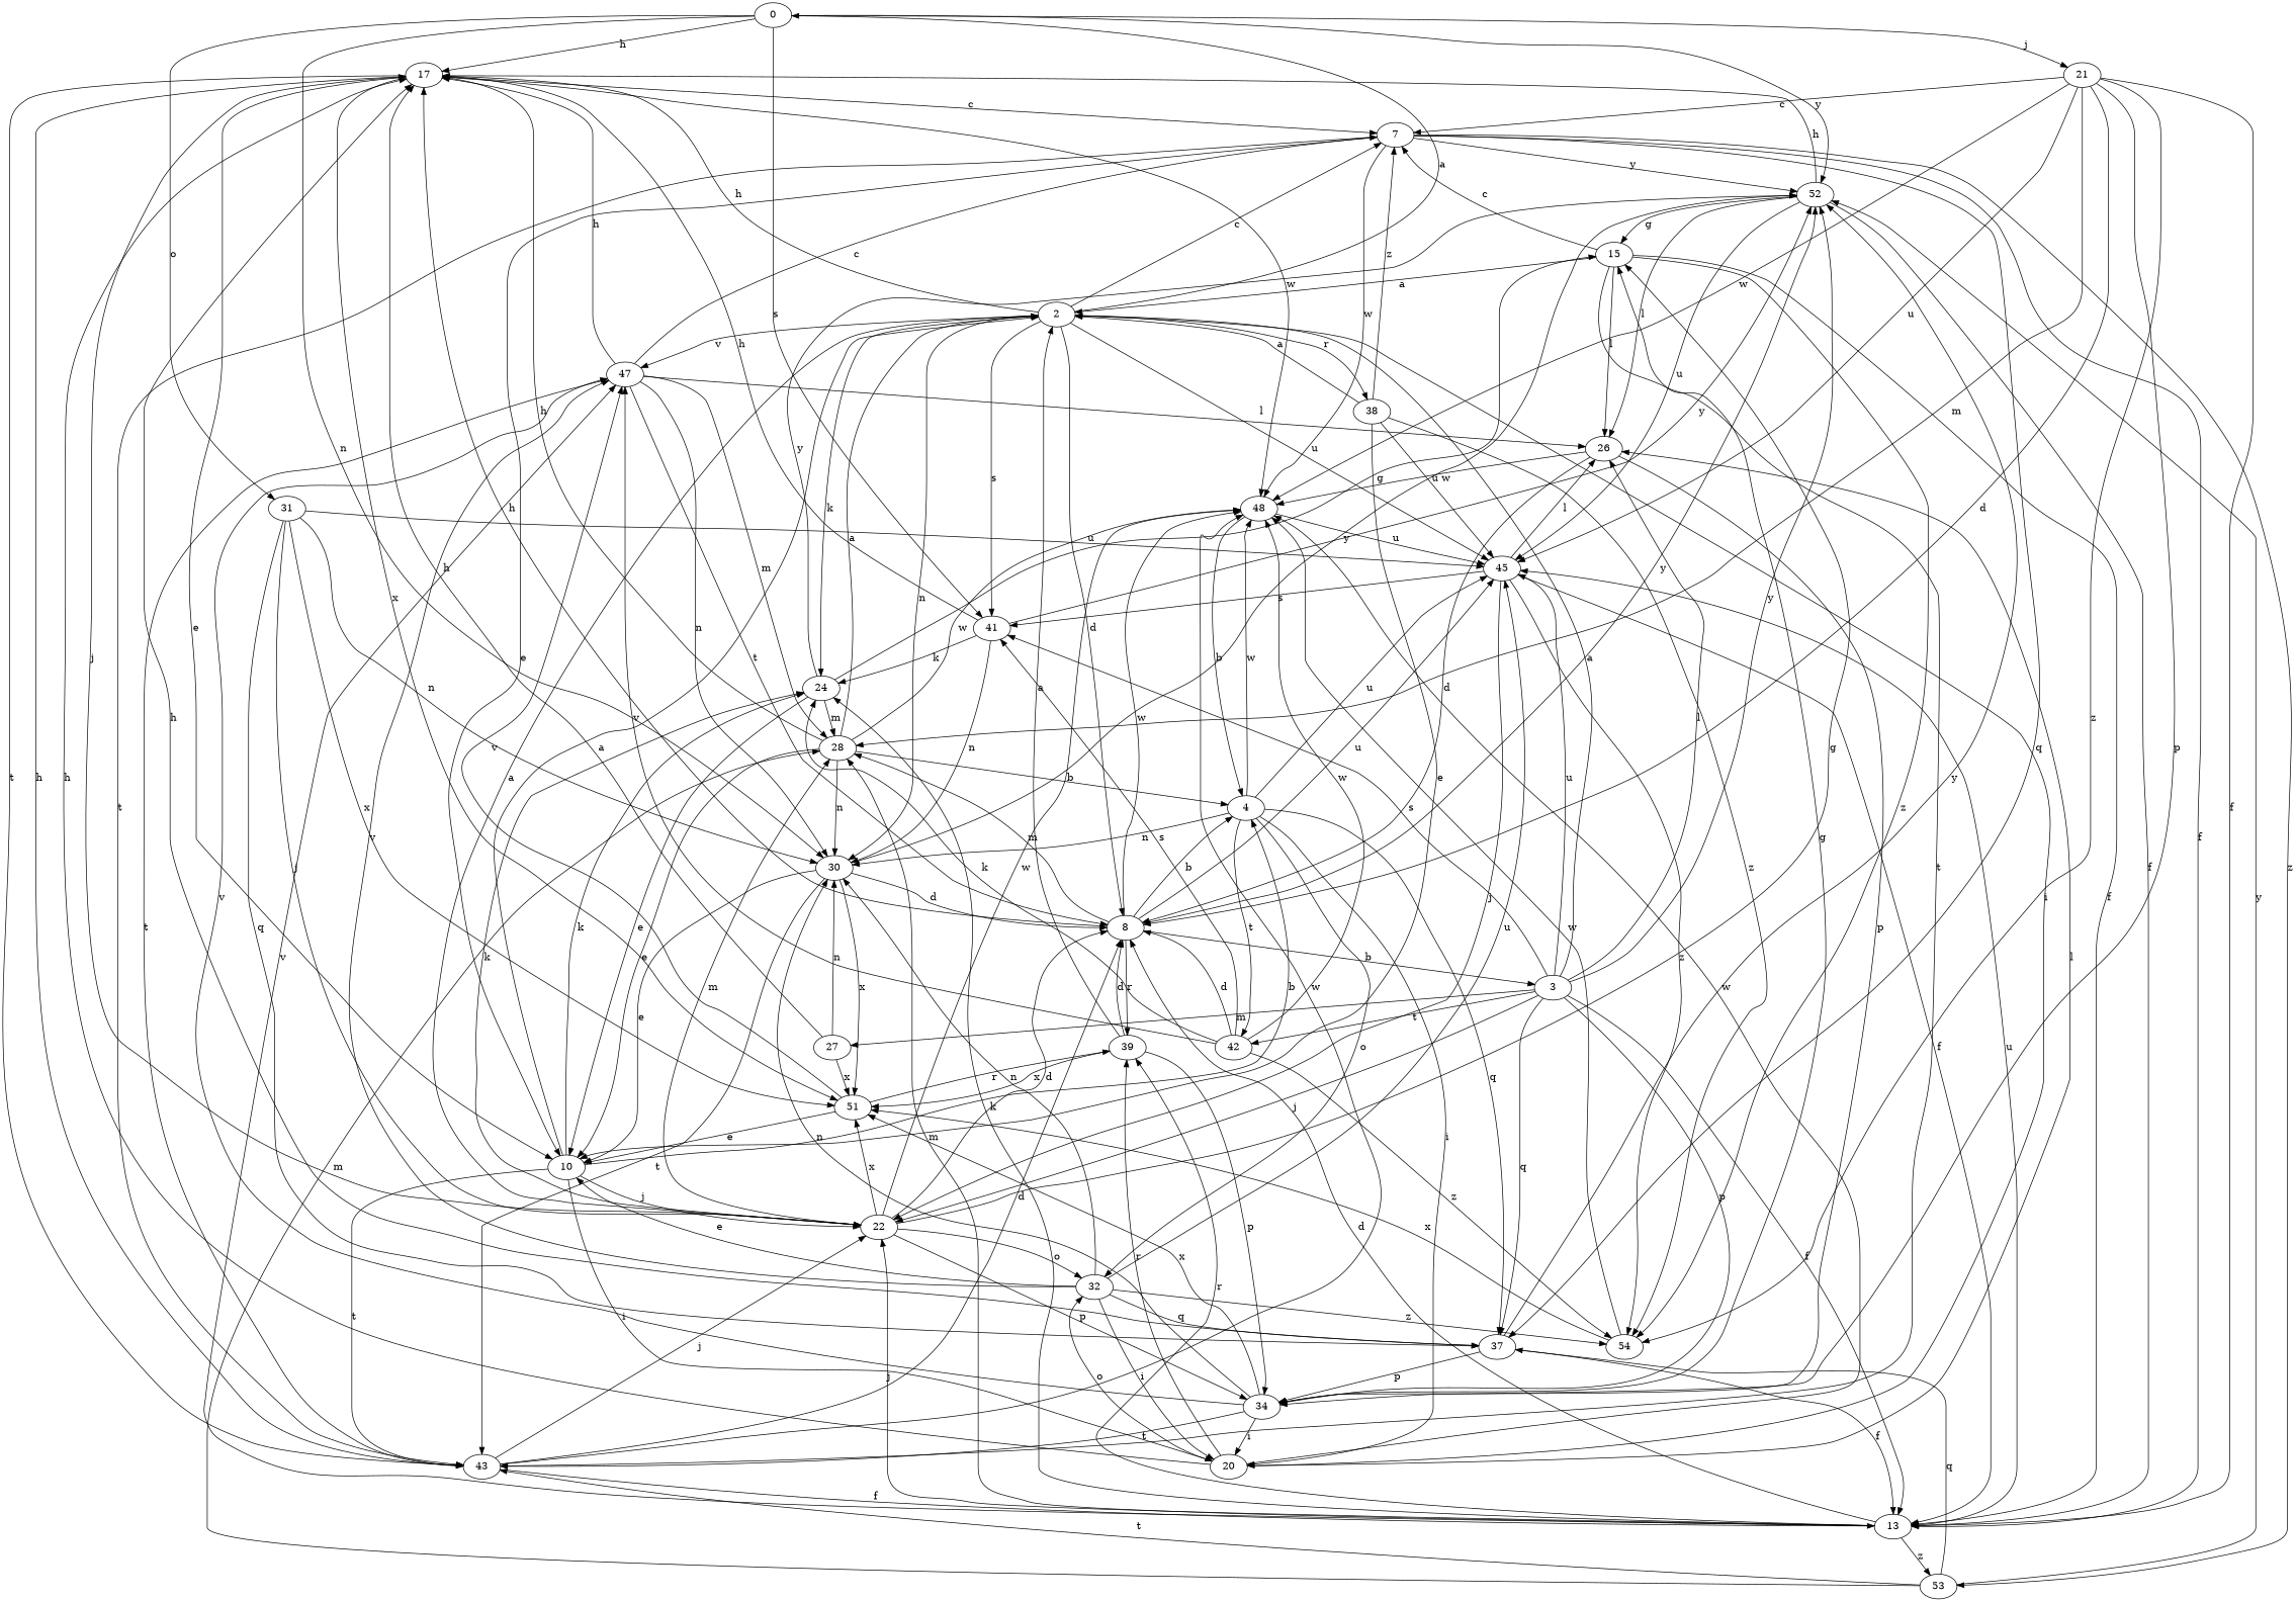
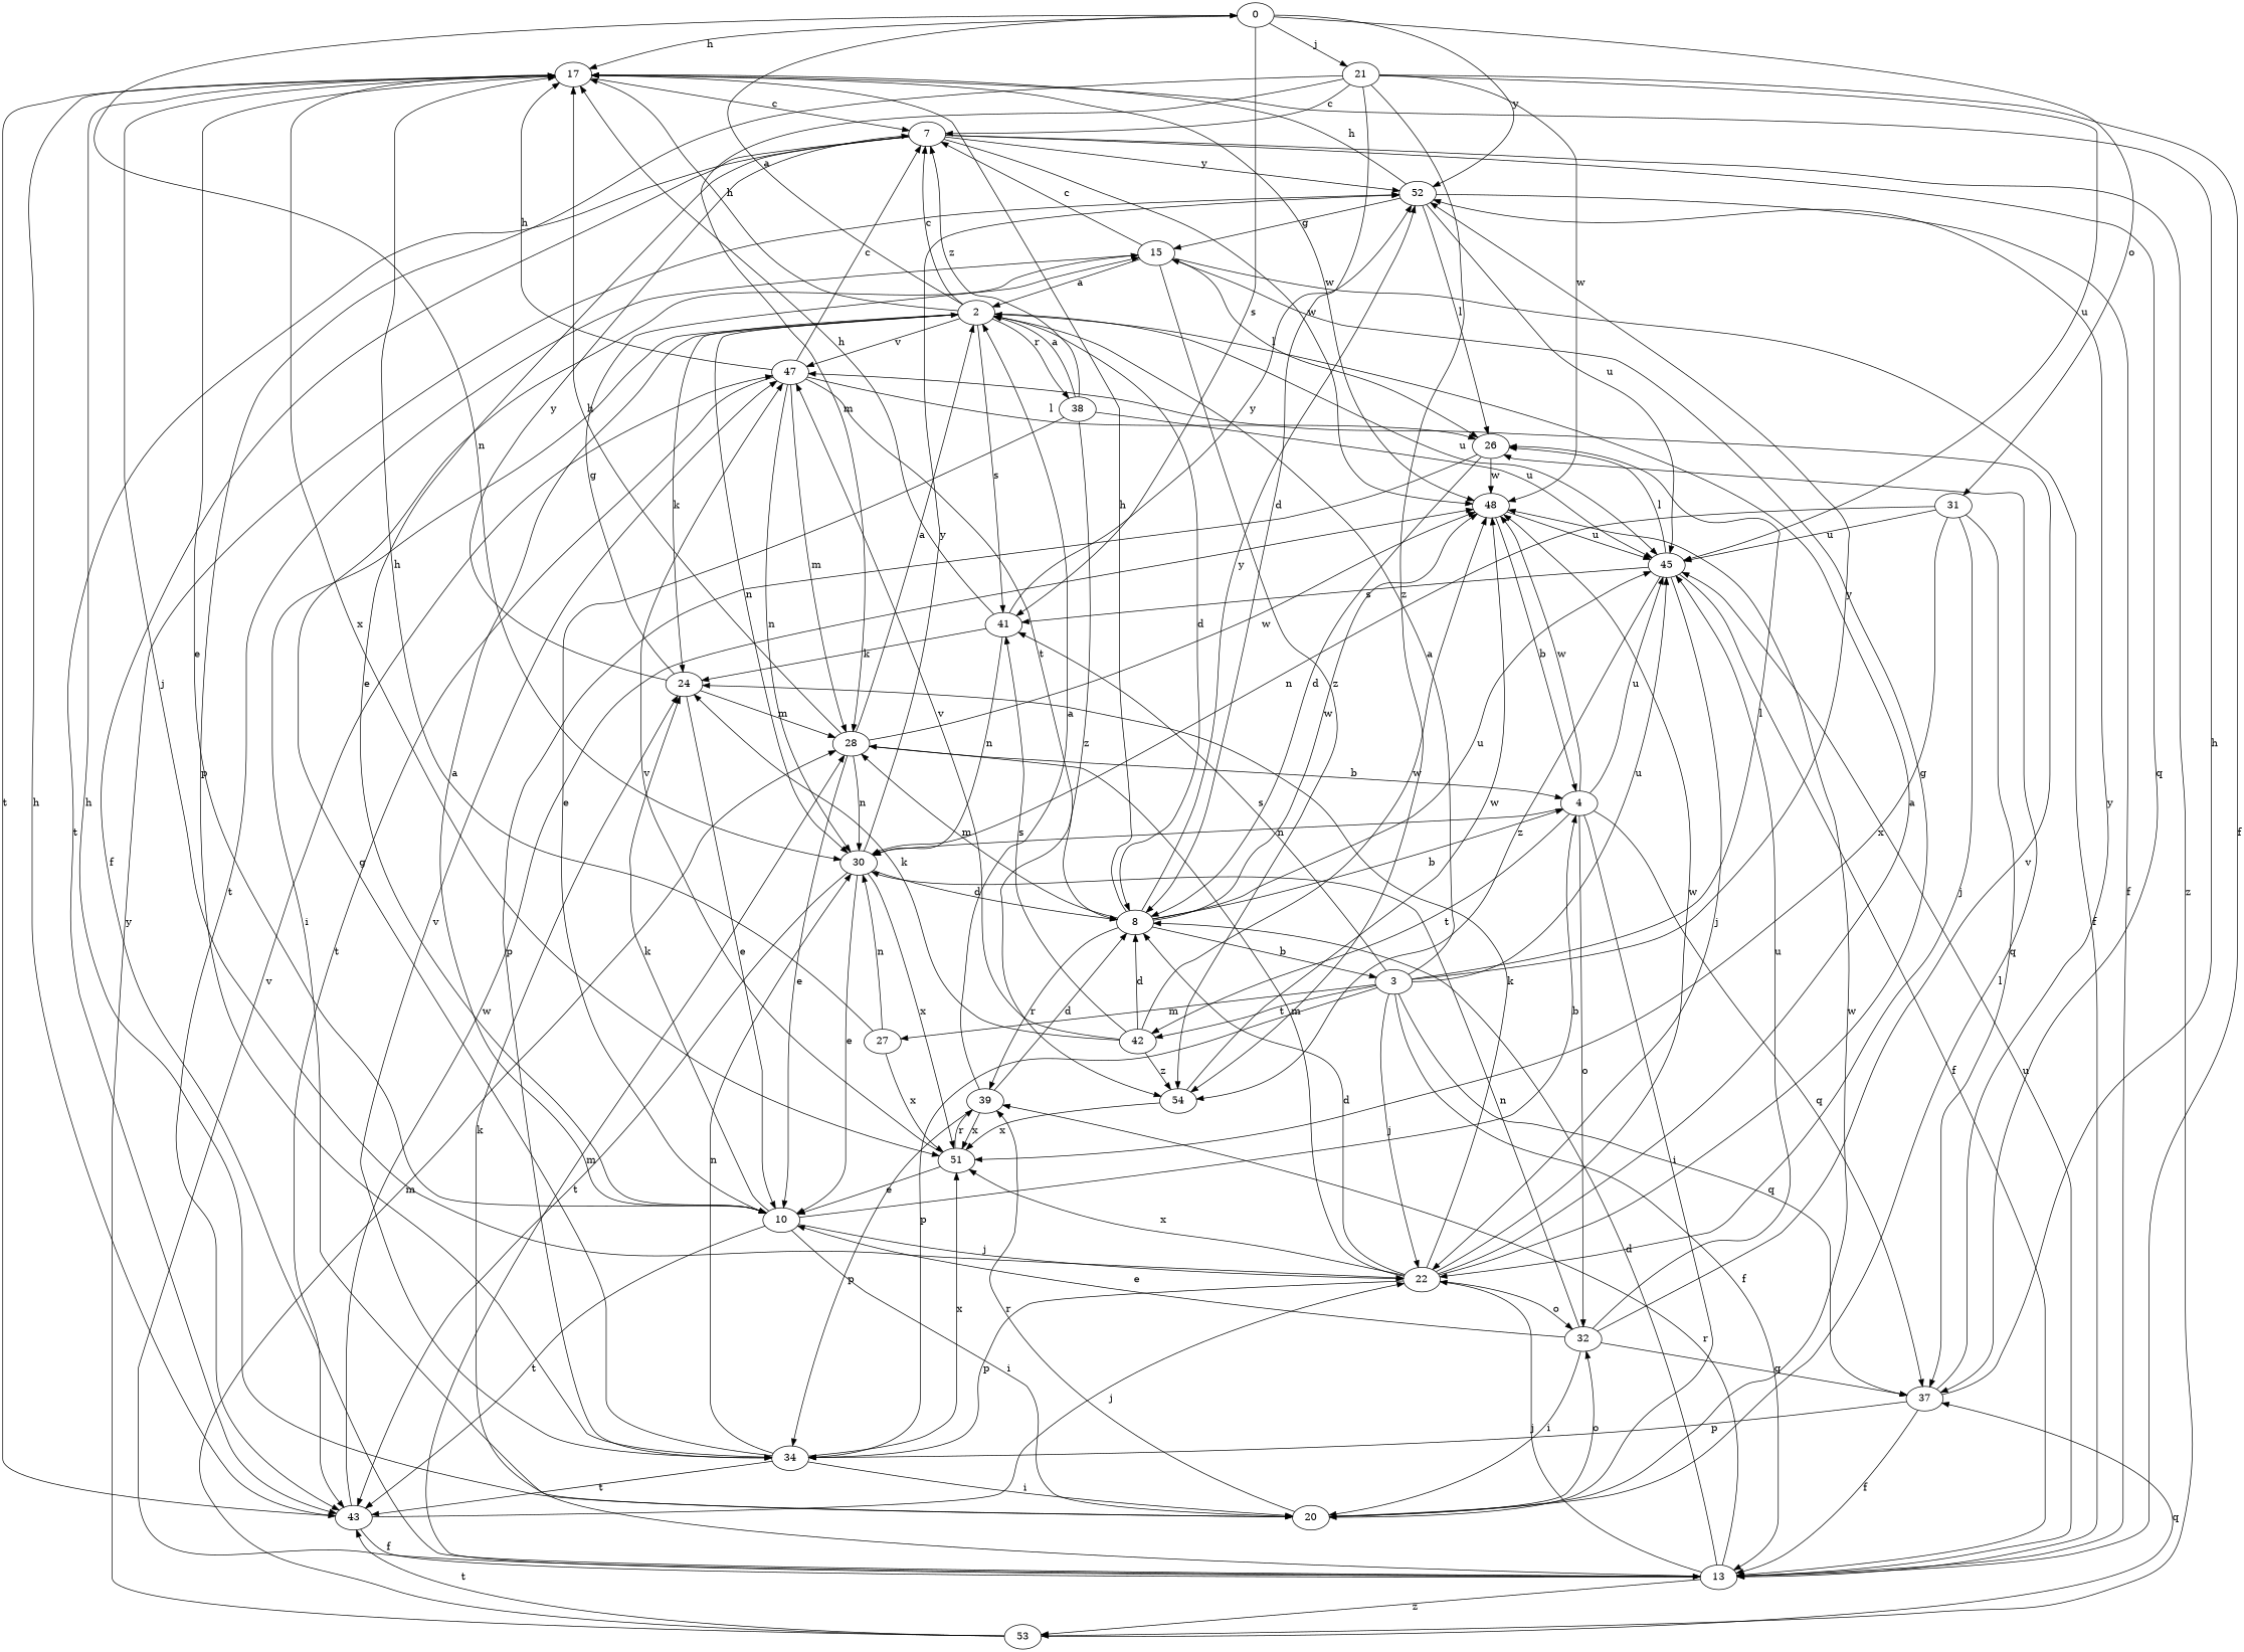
  strict digraph {
    0
    17
    21
    30
    31
    41
    52
    7
    22
    51
    48
    10
    43
    8
    45
    13
    34
    28
    54
    37
    24
    26
    15
    2
    20
    38
    47
    53
    3
    4
    39
    32
    27
    42
    0 -> 17 [label=h]
    0 -> 21 [label=j]
    0 -> 30 [label=n]
    0 -> 31 [label=o]
    0 -> 41 [label=s]
    0 -> 52 [label=y]
    17 -> 7 [label=c]
    17 -> 22 [label=j]
    17 -> 51 [label=x]
    17 -> 48 [label=w]
    17 -> 10 [label=e]
    17 -> 43 [label=t]
    21 -> 7 [label=c]
    21 -> 48 [label=w]
    21 -> 8 [label=d]
    21 -> 45 [label=u]
    21 -> 13 [label=f]
    21 -> 34 [label=p]
    21 -> 28 [label=m]
    21 -> 54 [label=z]
    30 -> 52 [label=y]
    30 -> 51 [label=x]
    30 -> 10 [label=e]
    30 -> 43 [label=t]
    30 -> 8 [label=d]
    31 -> 30 [label=n]
    31 -> 22 [label=j]
    31 -> 51 [label=x]
    31 -> 45 [label=u]
    31 -> 37 [label=q]
    41 -> 17 [label=h]
    41 -> 30 [label=n]
    41 -> 52 [label=y]
    41 -> 24 [label=k]
    52 -> 17 [label=h]
    52 -> 45 [label=u]
    52 -> 13 [label=f]
    52 -> 26 [label=l]
    52 -> 15 [label=g]
    7 -> 52 [label=y]
    7 -> 48 [label=w]
    7 -> 10 [label=e]
    7 -> 43 [label=t]
    7 -> 13 [label=f]
    7 -> 37 [label=q]
    7 -> 53 [label=z]
    22 -> 51 [label=x]
    22 -> 48 [label=w]
    22 -> 8 [label=d]
    22 -> 34 [label=p]
    22 -> 28 [label=m]
    22 -> 24 [label=k]
    22 -> 15 [label=g]
    22 -> 2 [label=a]
    22 -> 32 [label=o]
    51 -> 10 [label=e]
    51 -> 47 [label=v]
    51 -> 39 [label=r]
    48 -> 45 [label=u]
    48 -> 4 [label=b]
    10 -> 22 [label=j]
    10 -> 43 [label=t]
    10 -> 24 [label=k]
    10 -> 2 [label=a]
    10 -> 20 [label=i]
    10 -> 4 [label=b]
    43 -> 17 [label=h]
    43 -> 22 [label=j]
    43 -> 48 [label=w]
-   43 -> 8 [label=d]
    43 -> 13 [label=f]
    8 -> 17 [label=h]
    8 -> 52 [label=y]
    8 -> 48 [label=w]
    8 -> 45 [label=u]
    8 -> 28 [label=m]
    8 -> 3 [label=b]
    8 -> 4 [label=b]
    8 -> 39 [label=r]
    45 -> 41 [label=s]
    45 -> 22 [label=j]
    45 -> 13 [label=f]
    45 -> 54 [label=z]
    45 -> 26 [label=l]
    13 -> 22 [label=j]
    13 -> 8 [label=d]
    13 -> 45 [label=u]
    13 -> 28 [label=m]
    13 -> 24 [label=k]
    13 -> 47 [label=v]
    13 -> 53 [label=z]
    13 -> 39 [label=r]
    34 -> 30 [label=n]
    34 -> 51 [label=x]
    34 -> 43 [label=t]
    34 -> 15 [label=g]
    34 -> 20 [label=i]
    34 -> 47 [label=v]
    28 -> 17 [label=h]
    28 -> 30 [label=n]
    28 -> 48 [label=w]
    28 -> 10 [label=e]
    28 -> 2 [label=a]
    28 -> 4 [label=b]
    54 -> 51 [label=x]
    54 -> 48 [label=w]
    37 -> 17 [label=h]
    37 -> 52 [label=y]
    37 -> 13 [label=f]
    37 -> 34 [label=p]
-   24 -> 52 [label=y]
+   24 -> 7 [label=y]
    24 -> 10 [label=e]
    24 -> 28 [label=m]
    24 -> 15 [label=g]
    26 -> 48 [label=w]
    26 -> 8 [label=d]
    26 -> 34 [label=p]
    15 -> 7 [label=c]
    15 -> 43 [label=t]
    15 -> 13 [label=f]
    15 -> 54 [label=z]
    15 -> 26 [label=l]
    15 -> 2 [label=a]
    2 -> 0 [label=a]
    2 -> 17 [label=h]
    2 -> 30 [label=n]
    2 -> 41 [label=s]
    2 -> 7 [label=c]
    2 -> 8 [label=d]
    2 -> 45 [label=u]
    2 -> 24 [label=k]
    2 -> 20 [label=i]
    2 -> 38 [label=r]
    2 -> 47 [label=v]
    20 -> 17 [label=h]
    20 -> 48 [label=w]
    20 -> 26 [label=l]
    20 -> 39 [label=r]
    20 -> 32 [label=o]
    38 -> 7 [label=z]
    38 -> 10 [label=e]
    38 -> 45 [label=u]
    38 -> 54 [label=z]
    38 -> 2 [label=a]
    47 -> 17 [label=h]
    47 -> 30 [label=n]
    47 -> 7 [label=c]
    47 -> 43 [label=t]
    47 -> 8 [label=t]
    47 -> 28 [label=m]
    47 -> 26 [label=l]
    53 -> 52 [label=y]
    53 -> 43 [label=t]
    53 -> 28 [label=m]
    53 -> 37 [label=q]
    3 -> 41 [label=s]
    3 -> 52 [label=y]
    3 -> 22 [label=j]
    3 -> 45 [label=u]
    3 -> 13 [label=f]
    3 -> 34 [label=p]
    3 -> 37 [label=q]
    3 -> 26 [label=l]
    3 -> 2 [label=a]
    3 -> 27 [label=m]
    3 -> 42 [label=t]
    4 -> 30 [label=n]
    4 -> 48 [label=w]
    4 -> 45 [label=u]
    4 -> 37 [label=q]
    4 -> 20 [label=i]
    4 -> 32 [label=o]
    4 -> 42 [label=t]
    39 -> 51 [label=x]
    39 -> 8 [label=d]
    39 -> 34 [label=p]
    39 -> 2 [label=a]
    32 -> 30 [label=n]
    32 -> 10 [label=e]
    32 -> 45 [label=u]
-   32 -> 54 [label=z]
    32 -> 37 [label=q]
    32 -> 20 [label=i]
    32 -> 47 [label=v]
    27 -> 17 [label=h]
    27 -> 30 [label=n]
    27 -> 51 [label=x]
    42 -> 41 [label=s]
    42 -> 48 [label=w]
    42 -> 8 [label=d]
    42 -> 54 [label=z]
    42 -> 24 [label=k]
    42 -> 47 [label=v]
  }
